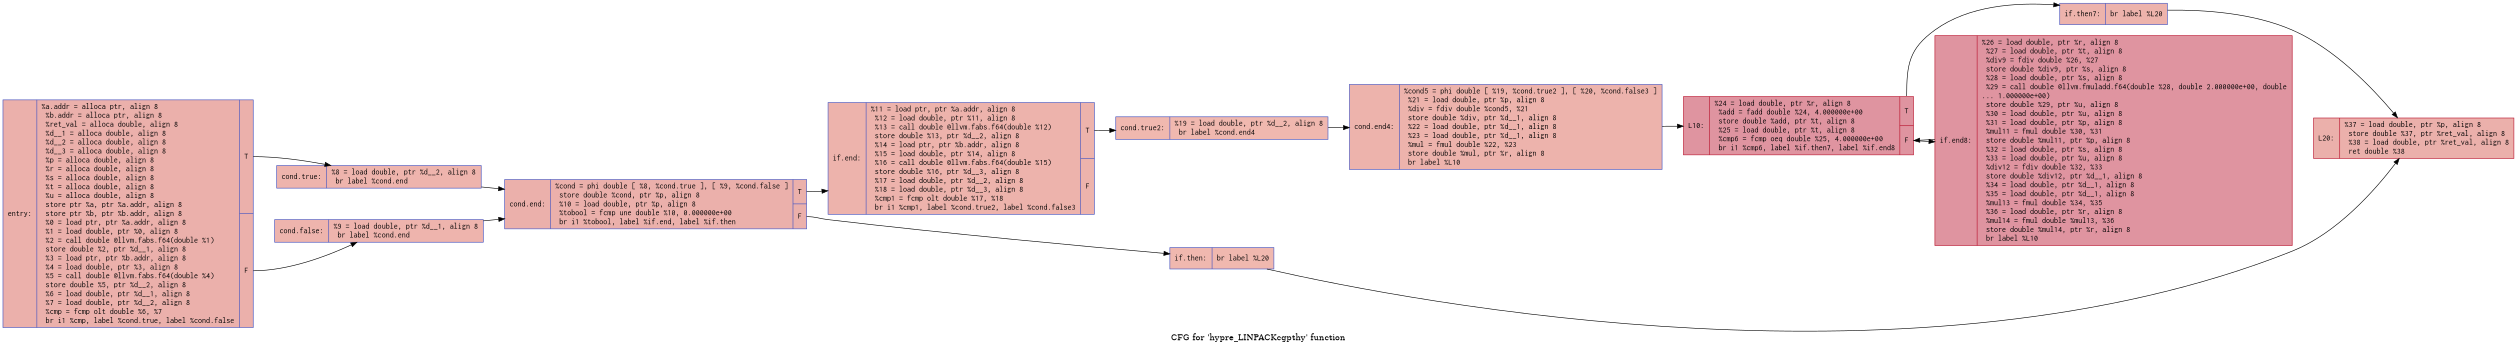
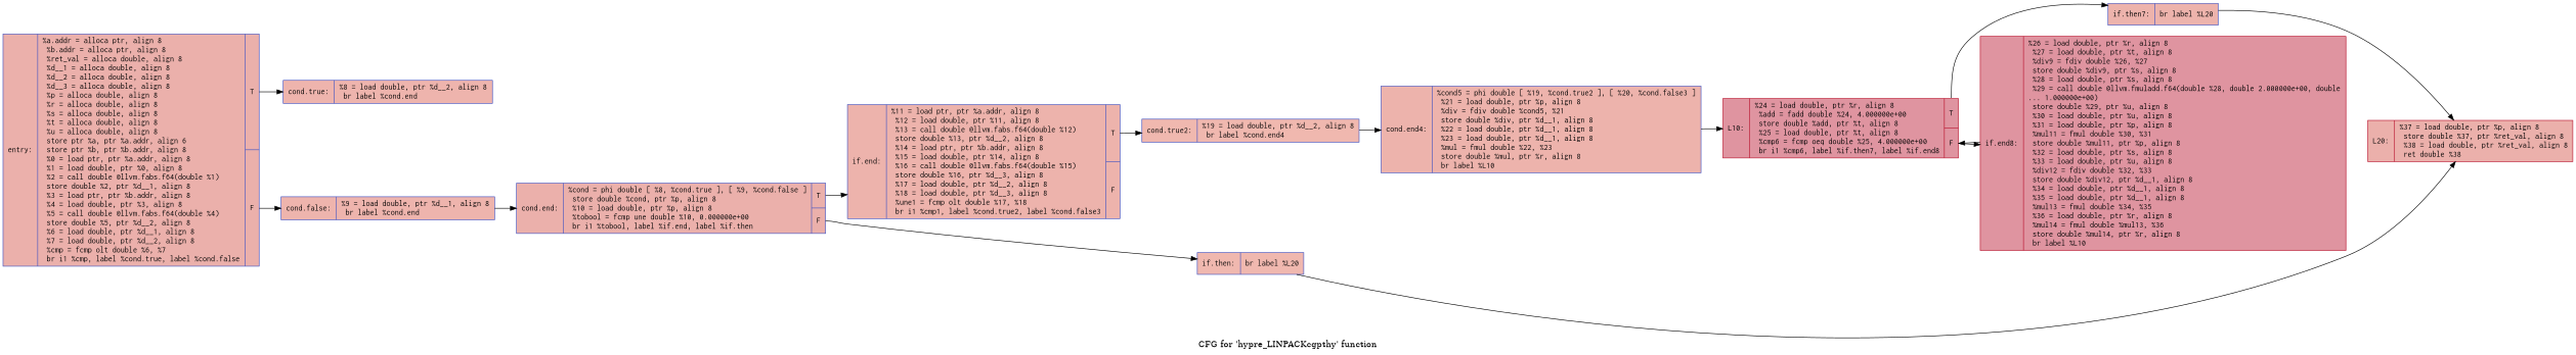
  digraph {
    label="CFG for 'hypre_LINPACKcgpthy' function"
    rankdir=LR
    node [color="#3d50c3ff" fillcolor="#d24b4070" fontname=Courier shape=record style=filled]
-   n1 [label="{entry:\l|  %a.addr = alloca ptr, align 8\l  %b.addr = alloca ptr, align 8\l  %ret_val = alloca double, align 8\l  %d__1 = alloca double, align 8\l  %d__2 = alloca double, align 8\l  %d__3 = alloca double, align 8\l  %p = alloca double, align 8\l  %r = alloca double, align 8\l  %s = alloca double, align 8\l  %t = alloca double, align 8\l  %u = alloca double, align 8\l  store ptr %a, ptr %a.addr, align 8\l  store ptr %b, ptr %b.addr, align 8\l  %0 = load ptr, ptr %a.addr, align 8\l  %1 = load double, ptr %0, align 8\l  %2 = call double @llvm.fabs.f64(double %1)\l  store double %2, ptr %d__1, align 8\l  %3 = load ptr, ptr %b.addr, align 8\l  %4 = load double, ptr %3, align 8\l  %5 = call double @llvm.fabs.f64(double %4)\l  store double %5, ptr %d__2, align 8\l  %6 = load double, ptr %d__1, align 8\l  %7 = load double, ptr %d__2, align 8\l  %cmp = fcmp olt double %6, %7\l  br i1 %cmp, label %cond.true, label %cond.false\l|{<s0>T|<s1>F}}"]
+   n1 [label="{entry:\l|  %a.addr = alloca ptr, align 8\l  %b.addr = alloca ptr, align 8\l  %ret_val = alloca double, align 8\l  %d__1 = alloca double, align 8\l  %d__2 = alloca double, align 8\l  %d__3 = alloca double, align 8\l  %p = alloca double, align 8\l  %r = alloca double, align 8\l  %s = alloca double, align 8\l  %t = alloca double, align 8\l  %u = alloca double, align 8\l  store ptr %a, ptr %a.addr, align 6\l  store ptr %b, ptr %b.addr, align 8\l  %0 = load ptr, ptr %a.addr, align 8\l  %1 = load double, ptr %0, align 8\l  %2 = call double @llvm.fabs.f64(double %1)\l  store double %2, ptr %d__1, align 8\l  %3 = load ptr, ptr %b.addr, align 8\l  %4 = load double, ptr %3, align 8\l  %5 = call double @llvm.fabs.f64(double %4)\l  store double %5, ptr %d__2, align 8\l  %6 = load double, ptr %d__1, align 8\l  %7 = load double, ptr %d__2, align 8\l  %cmp = fcmp olt double %6, %7\l  br i1 %cmp, label %cond.true, label %cond.false\l|{<s0>T|<s1>F}}"]
    n2 [fillcolor="#d8564670" label="{cond.true:\l|  %8 = load double, ptr %d__2, align 8\l  br label %cond.end\l}"]
    n3 [fillcolor="#d8564670" label="{cond.false:\l|  %9 = load double, ptr %d__1, align 8\l  br label %cond.end\l}"]
    n4 [label="{cond.end:\l|  %cond = phi double [ %8, %cond.true ], [ %9, %cond.false ]\l  store double %cond, ptr %p, align 8\l  %10 = load double, ptr %p, align 8\l  %tobool = fcmp une double %10, 0.000000e+00\l  br i1 %tobool, label %if.end, label %if.then\l|{<s0>T|<s1>F}}"]
-   n5 [fillcolor="#d6524470" label="{if.end:\l|  %11 = load ptr, ptr %a.addr, align 8\l  %12 = load double, ptr %11, align 8\l  %13 = call double @llvm.fabs.f64(double %12)\l  store double %13, ptr %d__2, align 8\l  %14 = load ptr, ptr %b.addr, align 8\l  %15 = load double, ptr %14, align 8\l  %16 = call double @llvm.fabs.f64(double %15)\l  store double %16, ptr %d__3, align 8\l  %17 = load double, ptr %d__2, align 8\l  %18 = load double, ptr %d__3, align 8\l  %cmp1 = fcmp olt double %17, %18\l  br i1 %cmp1, label %cond.true2, label %cond.false3\l|{<s0>T|<s1>F}}"]
+   n5 [fillcolor="#d6524470" label="{if.end:\l|  %11 = load ptr, ptr %a.addr, align 8\l  %12 = load double, ptr %11, align 8\l  %13 = call double @llvm.fabs.f64(double %12)\l  store double %13, ptr %d__2, align 8\l  %14 = load ptr, ptr %b.addr, align 8\l  %15 = load double, ptr %14, align 8\l  %16 = call double @llvm.fabs.f64(double %15)\l  store double %16, ptr %d__3, align 8\l  %17 = load double, ptr %d__2, align 8\l  %18 = load double, ptr %d__3, align 8\l  %une1 = fcmp olt double %17, %18\l  br i1 %cmp1, label %cond.true2, label %cond.false3\l|{<s0>T|<s1>F}}"]
    n6 [fillcolor="#dc5d4a70" label="{if.then:\l|  br label %L20\l}"]
    n7 [fillcolor="#dc5d4a70" label="{cond.true2:\l|  %19 = load double, ptr %d__2, align 8\l  br label %cond.end4\l}"]
    n8 [color="#b70d28ff" label="{L20:\l|  %37 = load double, ptr %p, align 8\l  store double %37, ptr %ret_val, align 8\l  %38 = load double, ptr %ret_val, align 8\l  ret double %38\l}"]
    n9 [fillcolor="#d6524470" label="{cond.end4:\l|  %cond5 = phi double [ %19, %cond.true2 ], [ %20, %cond.false3 ]\l  %21 = load double, ptr %p, align 8\l  %div = fdiv double %cond5, %21\l  store double %div, ptr %d__1, align 8\l  %22 = load double, ptr %d__1, align 8\l  %23 = load double, ptr %d__1, align 8\l  %mul = fmul double %22, %23\l  store double %mul, ptr %r, align 8\l  br label %L10\l}"]
    n10 [color="#b70d28ff" fillcolor="#b70d2870" label="{L10:\l|  %24 = load double, ptr %r, align 8\l  %add = fadd double %24, 4.000000e+00\l  store double %add, ptr %t, align 8\l  %25 = load double, ptr %t, align 8\l  %cmp6 = fcmp oeq double %25, 4.000000e+00\l  br i1 %cmp6, label %if.then7, label %if.end8\l|{<s0>T|<s1>F}}"]
    n11 [fillcolor="#d6524470" label="{if.then7:\l|  br label %L20\l}"]
    n12 [color="#b70d28ff" fillcolor="#b70d2870" label="{if.end8:\l|  %26 = load double, ptr %r, align 8\l  %27 = load double, ptr %t, align 8\l  %div9 = fdiv double %26, %27\l  store double %div9, ptr %s, align 8\l  %28 = load double, ptr %s, align 8\l  %29 = call double @llvm.fmuladd.f64(double %28, double 2.000000e+00, double\l... 1.000000e+00)\l  store double %29, ptr %u, align 8\l  %30 = load double, ptr %u, align 8\l  %31 = load double, ptr %p, align 8\l  %mul11 = fmul double %30, %31\l  store double %mul11, ptr %p, align 8\l  %32 = load double, ptr %s, align 8\l  %33 = load double, ptr %u, align 8\l  %div12 = fdiv double %32, %33\l  store double %div12, ptr %d__1, align 8\l  %34 = load double, ptr %d__1, align 8\l  %35 = load double, ptr %d__1, align 8\l  %mul13 = fmul double %34, %35\l  %36 = load double, ptr %r, align 8\l  %mul14 = fmul double %mul13, %36\l  store double %mul14, ptr %r, align 8\l  br label %L10\l}"]
    n1 -> n2 [tailport=s0]
    n1 -> n3 [tailport=s1]
-   n2 -> n4
    n3 -> n4
    n4 -> n5 [tailport=s0]
    n4 -> n6 [tailport=s1]
    n5 -> n7 [tailport=s0]
    n6 -> n8
    n7 -> n9
    n9 -> n10
    n10 -> n11 [tailport=s0]
    n10 -> n12 [tailport=s1]
    n11 -> n8
    n12 -> n10
  }
